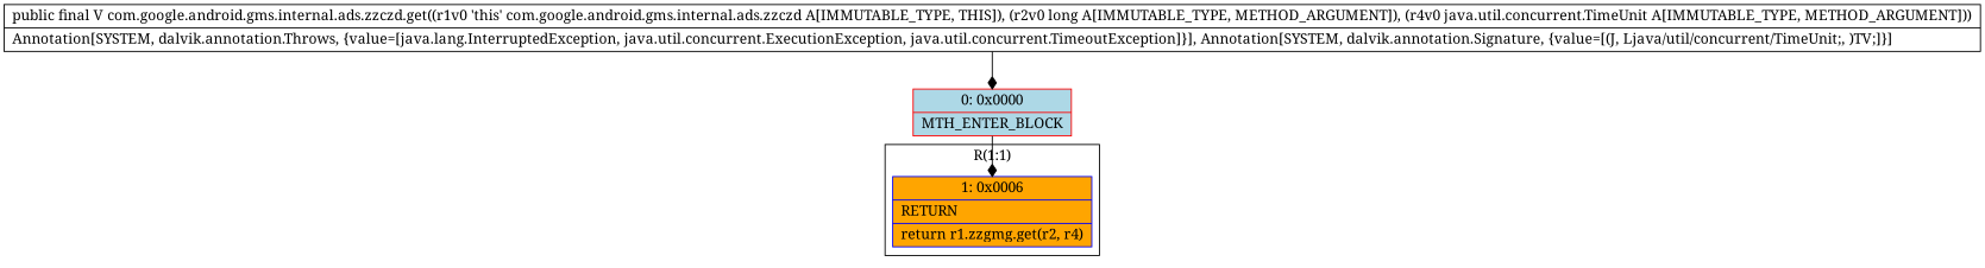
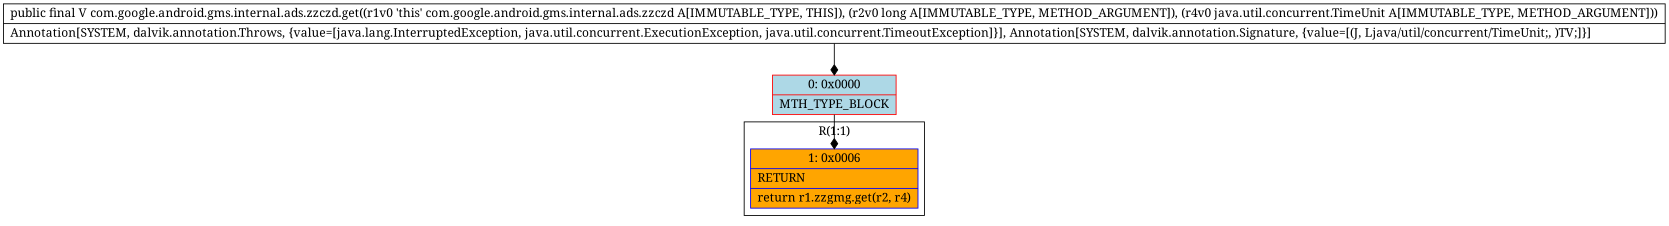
  digraph {
    fontname="Noto Serif"
    node [shape=record style=filled fontname="Noto Serif"]
    edge [style=solid arrowhead=diamond fontname="Noto Serif"]
    n1 [color=blue label="{1\:\ 0x0006|RETURN\l|return r1.zzgmg.get(r2, r4)\l}" fillcolor=orange]
-   n2 [color=red label="{0\:\ 0x0000|MTH_ENTER_BLOCK\l}" fillcolor=lightblue]
+   n2 [color=red label="{0\:\ 0x0000|MTH_TYPE_BLOCK\l}" fillcolor=lightblue]
    n3 [label="{public final V com.google.android.gms.internal.ads.zzczd.get((r1v0 'this' com.google.android.gms.internal.ads.zzczd A[IMMUTABLE_TYPE, THIS]), (r2v0 long A[IMMUTABLE_TYPE, METHOD_ARGUMENT]), (r4v0 java.util.concurrent.TimeUnit A[IMMUTABLE_TYPE, METHOD_ARGUMENT]))  | Annotation[SYSTEM, dalvik.annotation.Throws, \{value=[java.lang.InterruptedException, java.util.concurrent.ExecutionException, java.util.concurrent.TimeoutException]\}], Annotation[SYSTEM, dalvik.annotation.Signature, \{value=[(J, Ljava\/util\/concurrent\/TimeUnit;, )TV;]\}]\l}" fillcolor=white]
    subgraph cluster_1 {
      label="R(1:1)"
      n1
    }
    n2 -> n1
    n3 -> n2
  }
